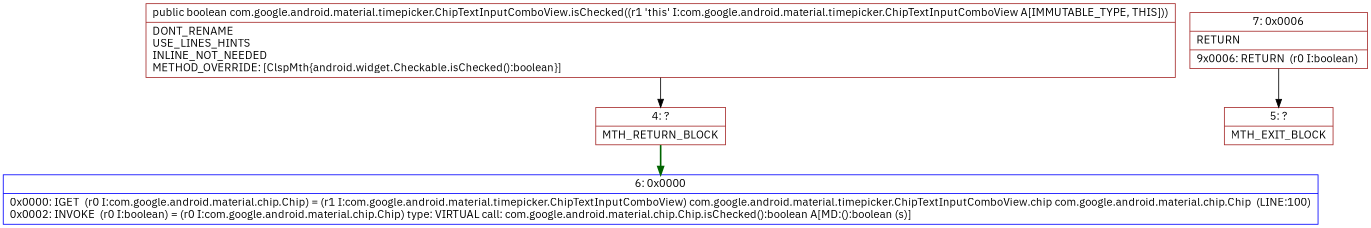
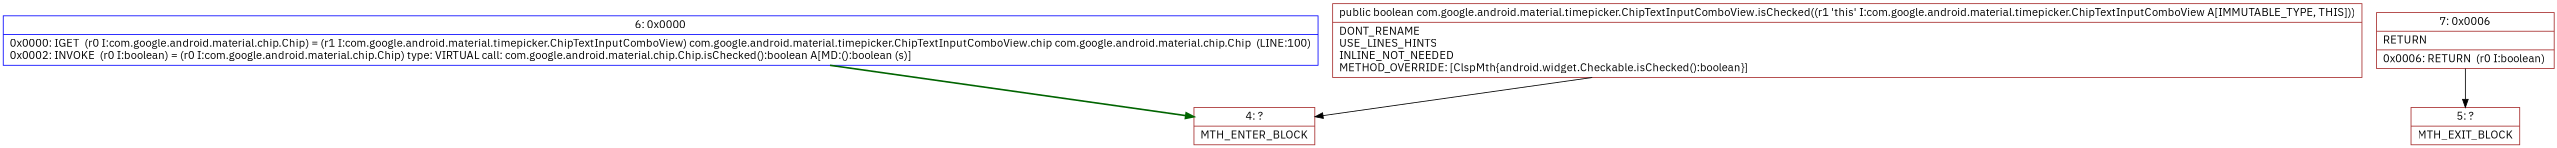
  digraph {
    fontname="IBM Plex Sans"
    node [color=brown fontname="IBM Plex Sans" shape=record]
    edge [color=black fontname="IBM Plex Sans" style=solid]
-   n1 [label="{4\:\ ?|MTH_RETURN_BLOCK\l}"]
+   n1 [label="{4\:\ ?|MTH_ENTER_BLOCK\l}"]
    n2 [color=blue label="{6\:\ 0x0000|0x0000: IGET  (r0 I:com.google.android.material.chip.Chip) = (r1 I:com.google.android.material.timepicker.ChipTextInputComboView) com.google.android.material.timepicker.ChipTextInputComboView.chip com.google.android.material.chip.Chip  (LINE:100)\l0x0002: INVOKE  (r0 I:boolean) = (r0 I:com.google.android.material.chip.Chip) type: VIRTUAL call: com.google.android.material.chip.Chip.isChecked():boolean A[MD:():boolean (s)]\l}"]
-   n3 [label="{7\:\ 0x0006|RETURN\l|9x0006: RETURN  (r0 I:boolean) \l}"]
+   n3 [label="{7\:\ 0x0006|RETURN\l|0x0006: RETURN  (r0 I:boolean) \l}"]
    n4 [label="{5\:\ ?|MTH_EXIT_BLOCK\l}"]
    n5 [label="{public boolean com.google.android.material.timepicker.ChipTextInputComboView.isChecked((r1 'this' I:com.google.android.material.timepicker.ChipTextInputComboView A[IMMUTABLE_TYPE, THIS]))  | DONT_RENAME\lUSE_LINES_HINTS\lINLINE_NOT_NEEDED\lMETHOD_OVERRIDE: [ClspMth\{android.widget.Checkable.isChecked():boolean\}]\l}"]
-   n1 -> n2 [color=darkgreen style=bold]
+   n2 -> n1 [color=darkgreen style=bold]
    n3 -> n4
    n5 -> n1
  }
